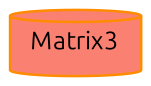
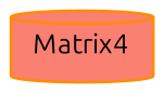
  digraph {
    rankdir=LR
    fontname=Ubuntu
-   n1 [color=darkorange fillcolor=salmon fontname=Ubuntu fontsize=10 height=0.2 label=Matrix3 shape=cylinder style=filled width=0.4]
+   n1 [color=darkorange fillcolor=salmon fontname=Ubuntu fontsize=10 height=0.2 label=Matrix4 shape=cylinder style=filled width=0.4]
  }
